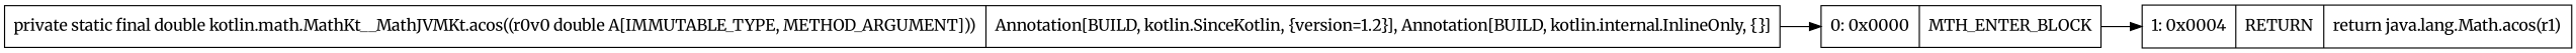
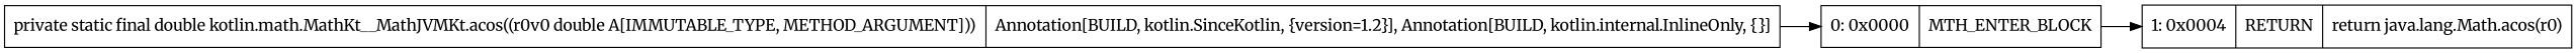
  digraph {
    rankdir=LR
    fontname=Merriweather
    node [shape=record fontname=Merriweather]
    edge [fontname=Merriweather]
    n1 [label="{0\:\ 0x0000|MTH_ENTER_BLOCK\l}"]
-   n2 [label="{1\:\ 0x0004|RETURN\l|return java.lang.Math.acos(r1)\l}"]
+   n2 [label="{1\:\ 0x0004|RETURN\l|return java.lang.Math.acos(r0)\l}"]
    n3 [label="{private static final double kotlin.math.MathKt__MathJVMKt.acos((r0v0 double A[IMMUTABLE_TYPE, METHOD_ARGUMENT]))  | Annotation[BUILD, kotlin.SinceKotlin, \{version=1.2\}], Annotation[BUILD, kotlin.internal.InlineOnly, \{\}]\l}"]
    n1 -> n2
    n3 -> n1
  }
